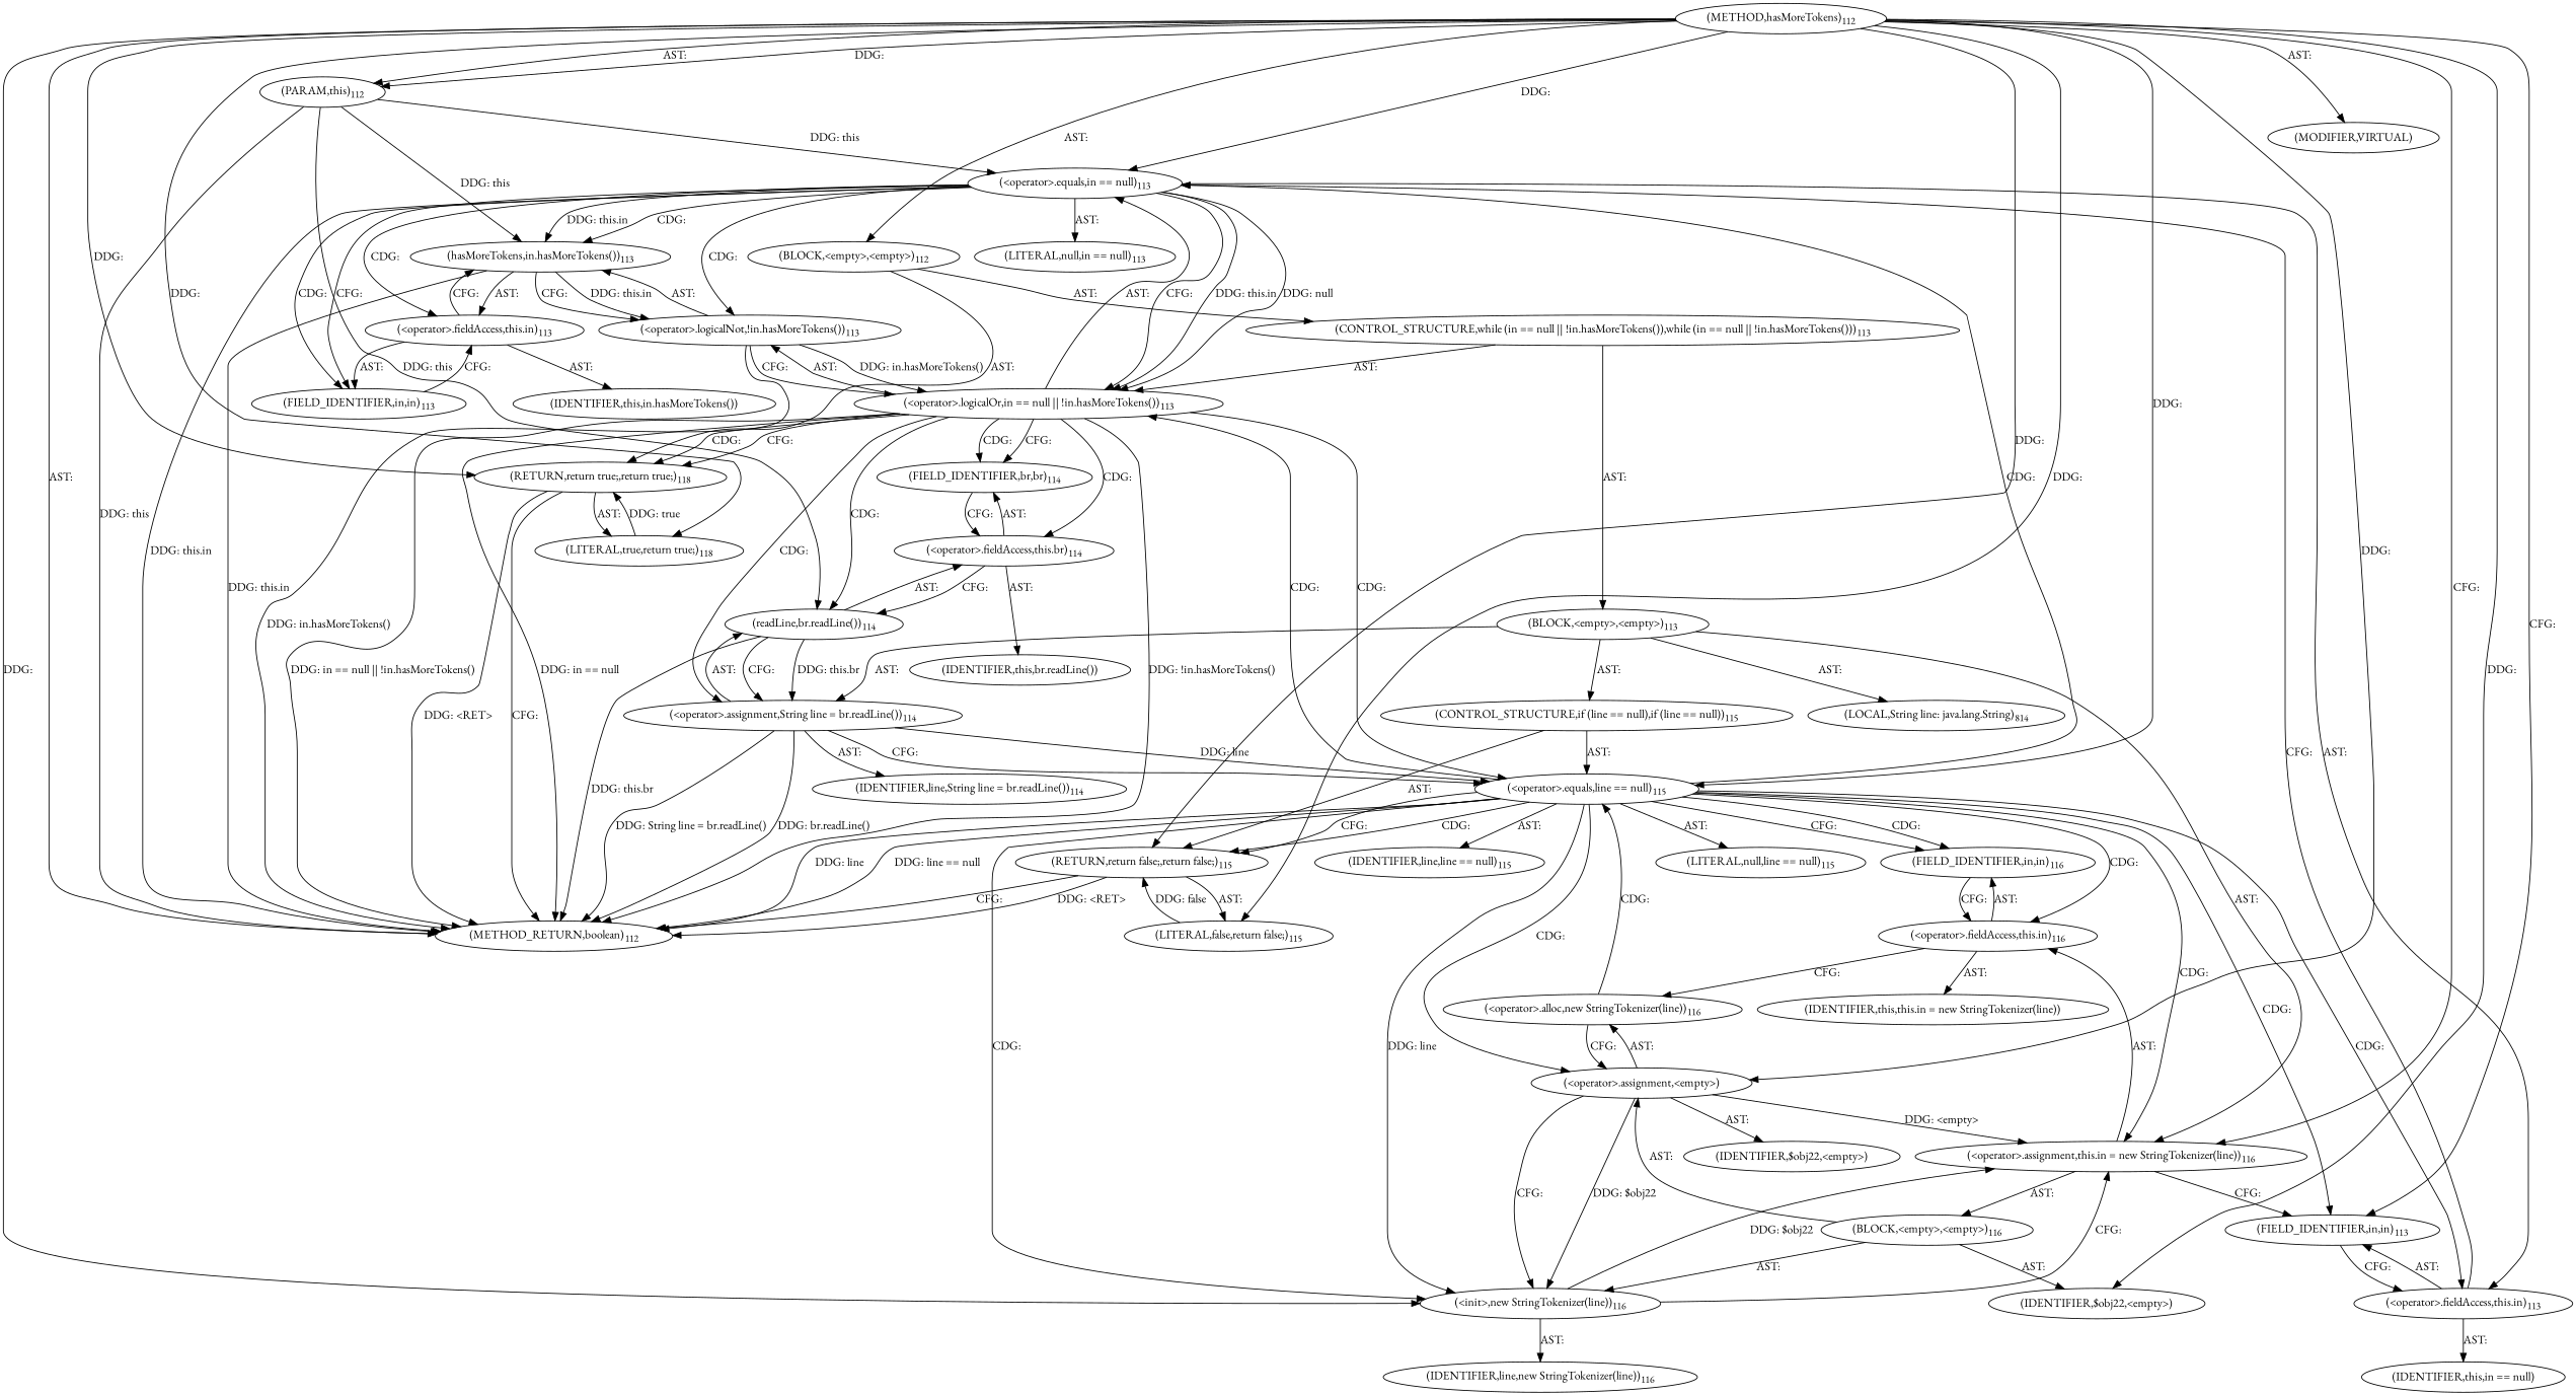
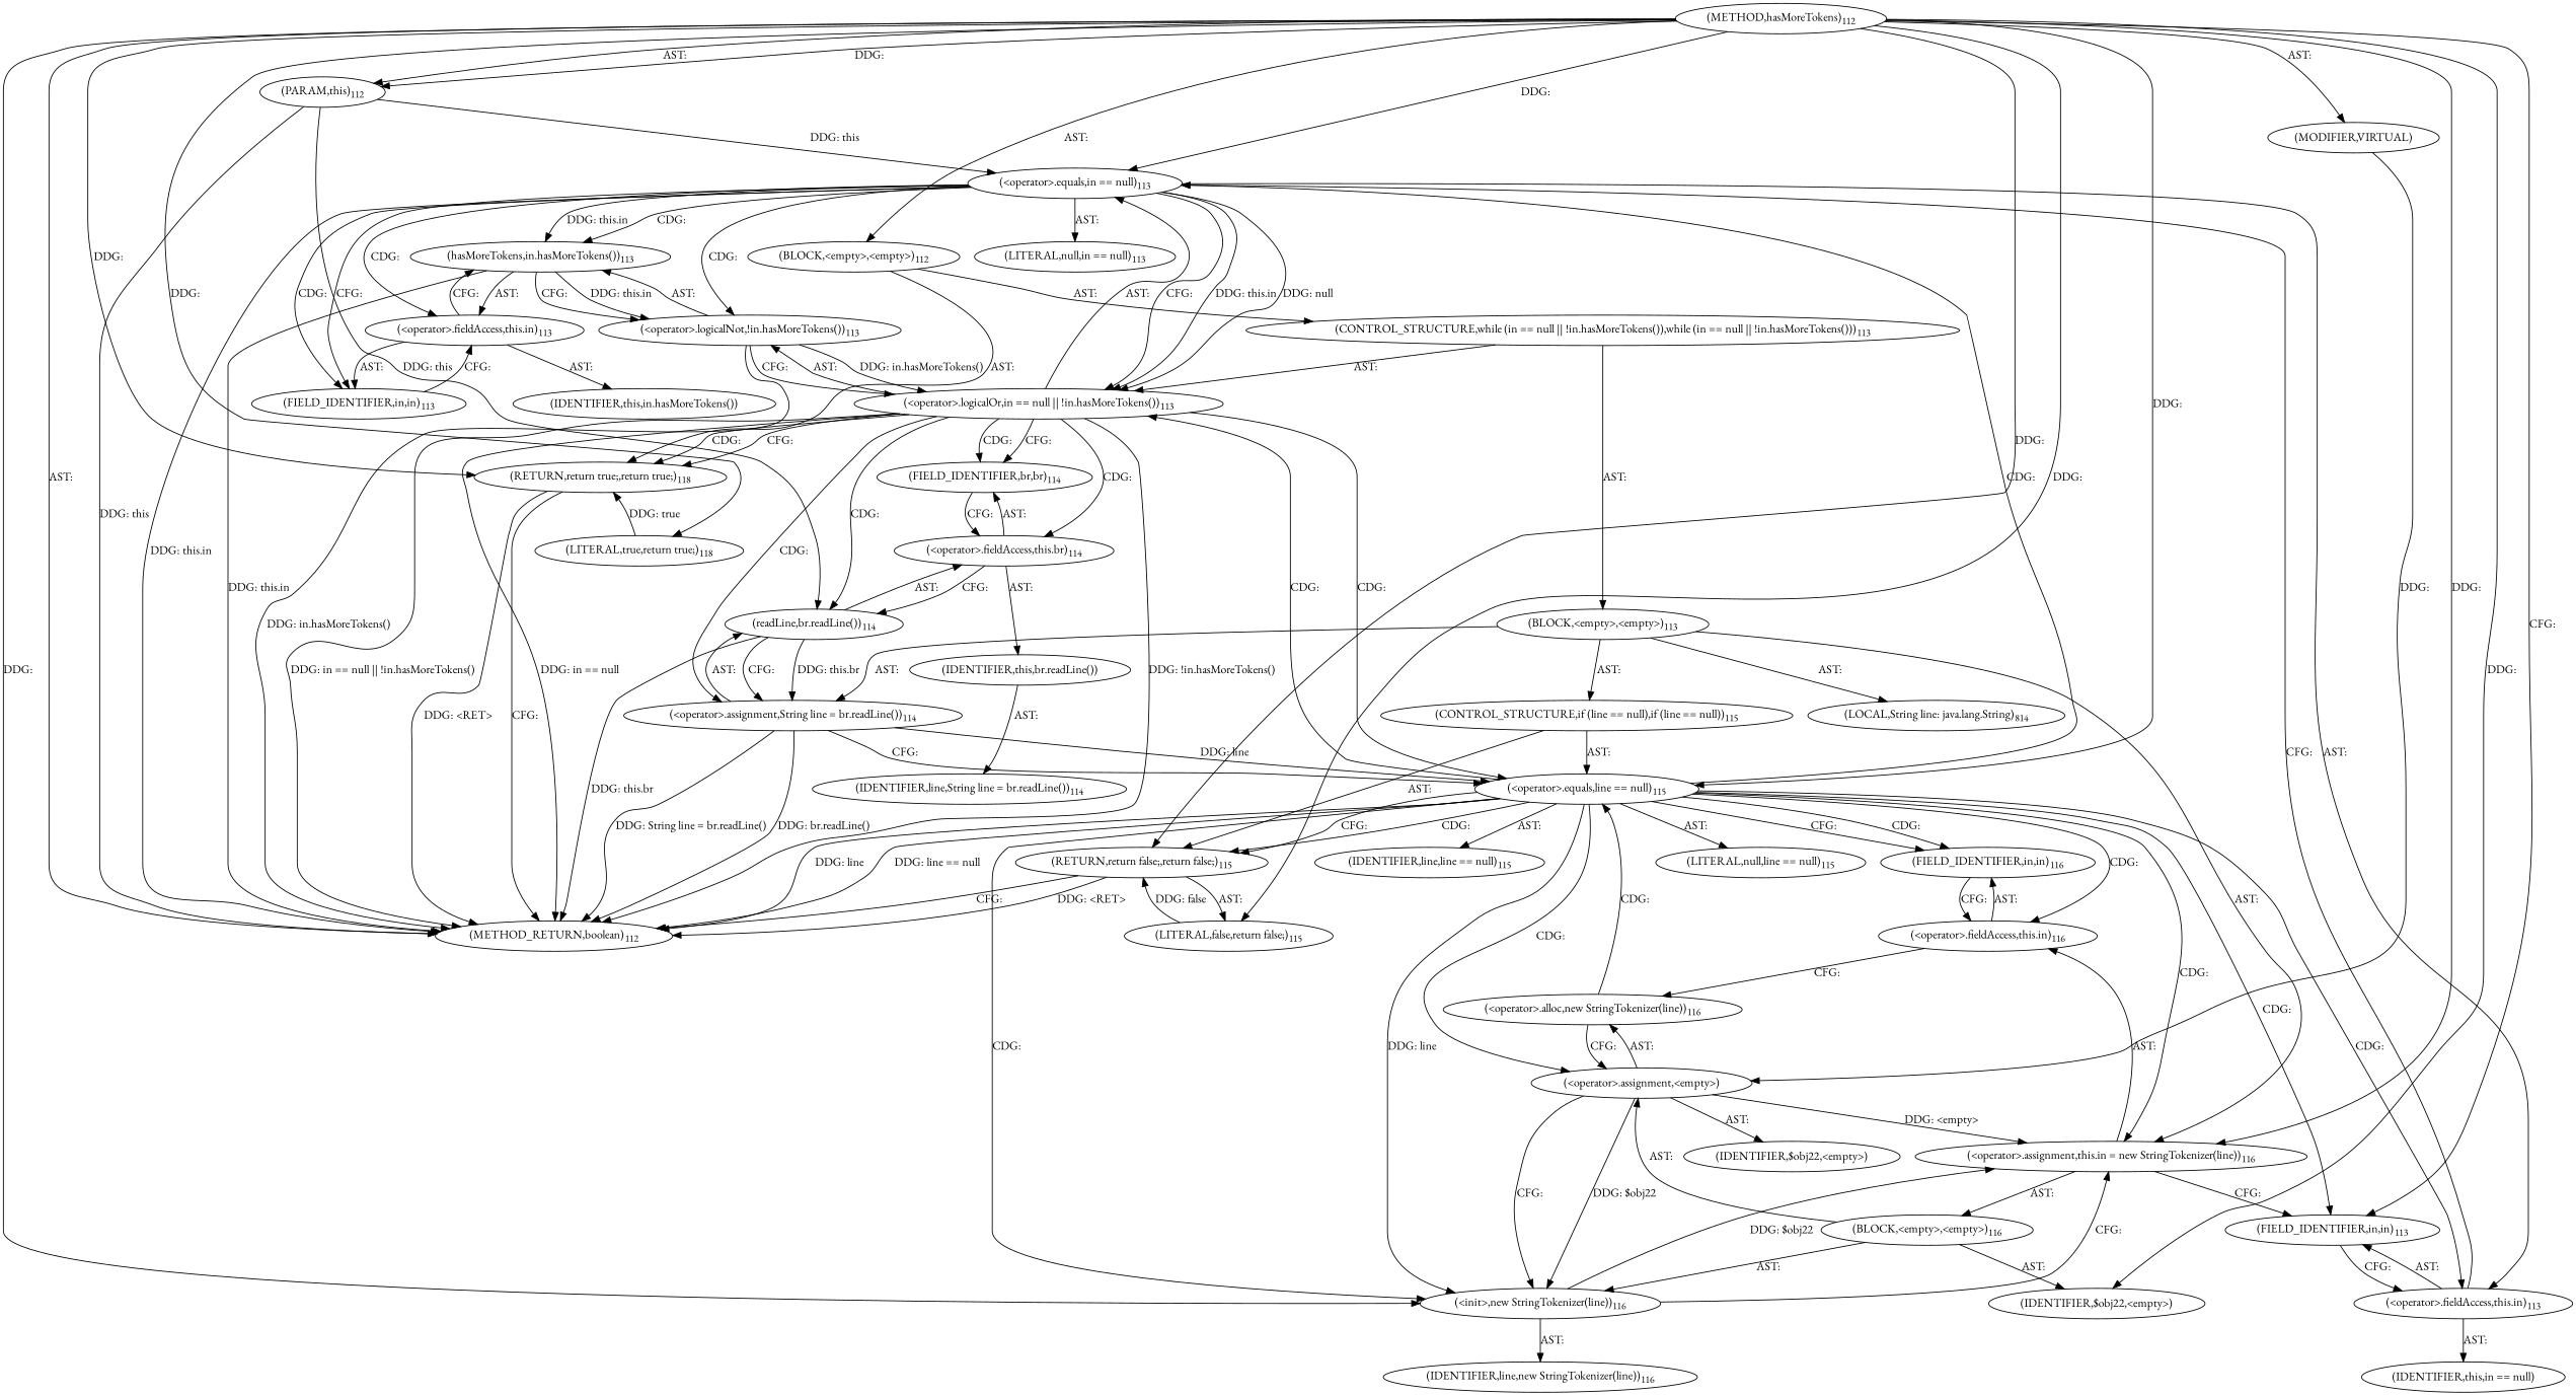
  digraph {
    fontname="EB Garamond"
    node [fontname="EB Garamond"]
    edge [fontname="EB Garamond"]
    n1 [label=<(METHOD,hasMoreTokens)<SUB>112</SUB>>]
    n2 [label=<(PARAM,this)<SUB>112</SUB>>]
    n3 [label=<(BLOCK,&lt;empty&gt;,&lt;empty&gt;)<SUB>112</SUB>>]
    n4 [label=<(&lt;operator&gt;.equals,in == null)<SUB>113</SUB>>]
    n5 [label=<(FIELD_IDENTIFIER,in,in)<SUB>113</SUB>>]
    n6 [label=<(&lt;operator&gt;.equals,line == null)<SUB>115</SUB>>]
    n7 [label=<(RETURN,return false;,return false;)<SUB>115</SUB>>]
    n8 [label=<(LITERAL,false,return false;)<SUB>115</SUB>>]
    n9 [label=<(&lt;operator&gt;.assignment,this.in = new StringTokenizer(line))<SUB>116</SUB>>]
    n10 [label=<(&lt;operator&gt;.assignment,&lt;empty&gt;)>]
    n11 [label=<(&lt;init&gt;,new StringTokenizer(line))<SUB>116</SUB>>]
    n12 [label=<(IDENTIFIER,$obj22,&lt;empty&gt;)>]
    n13 [label=<(RETURN,return true;,return true;)<SUB>118</SUB>>]
    n14 [label=<(LITERAL,true,return true;)<SUB>118</SUB>>]
    n15 [label=<(MODIFIER,VIRTUAL)>]
    n16 [label=<(METHOD_RETURN,boolean)<SUB>112</SUB>>]
    n17 [label=<(hasMoreTokens,in.hasMoreTokens())<SUB>113</SUB>>]
    n18 [label=<(readLine,br.readLine())<SUB>114</SUB>>]
    n19 [label=<(CONTROL_STRUCTURE,while (in == null || !in.hasMoreTokens()),while (in == null || !in.hasMoreTokens()))<SUB>113</SUB>>]
    n20 [label=<(&lt;operator&gt;.logicalOr,in == null || !in.hasMoreTokens())<SUB>113</SUB>>]
    n21 [label=<(&lt;operator&gt;.logicalNot,!in.hasMoreTokens())<SUB>113</SUB>>]
    n22 [label=<(&lt;operator&gt;.fieldAccess,this.in)<SUB>113</SUB>>]
    n23 [label=<(LITERAL,null,in == null)<SUB>113</SUB>>]
    n24 [label=<(&lt;operator&gt;.fieldAccess,this.in)<SUB>113</SUB>>]
    n25 [label=<(FIELD_IDENTIFIER,in,in)<SUB>113</SUB>>]
    n26 [label=<(IDENTIFIER,line,line == null)<SUB>115</SUB>>]
    n27 [label=<(LITERAL,null,line == null)<SUB>115</SUB>>]
    n28 [label=<(&lt;operator&gt;.fieldAccess,this.in)<SUB>116</SUB>>]
    n29 [label=<(FIELD_IDENTIFIER,in,in)<SUB>116</SUB>>]
    n30 [label=<(BLOCK,&lt;empty&gt;,&lt;empty&gt;)<SUB>116</SUB>>]
    n31 [label=<(&lt;operator&gt;.alloc,new StringTokenizer(line))<SUB>116</SUB>>]
    n32 [label=<(IDENTIFIER,$obj22,&lt;empty&gt;)>]
    n33 [label=<(IDENTIFIER,line,new StringTokenizer(line))<SUB>116</SUB>>]
    n34 [label=<(&lt;operator&gt;.assignment,String line = br.readLine())<SUB>114</SUB>>]
    n35 [label=<(&lt;operator&gt;.fieldAccess,this.br)<SUB>114</SUB>>]
    n36 [label=<(BLOCK,&lt;empty&gt;,&lt;empty&gt;)<SUB>113</SUB>>]
    n37 [label=<(FIELD_IDENTIFIER,br,br)<SUB>114</SUB>>]
    n38 [label=<(LOCAL,String line: java.lang.String)<SUB>814</SUB>>]
    n39 [label=<(CONTROL_STRUCTURE,if (line == null),if (line == null))<SUB>115</SUB>>]
    n40 [label=<(IDENTIFIER,line,String line = br.readLine())<SUB>114</SUB>>]
    n41 [label=<(IDENTIFIER,this,br.readLine())>]
    n42 [label=<(IDENTIFIER,this,in == null)>]
    n43 [label=<(IDENTIFIER,this,in.hasMoreTokens())>]
-   n44 [label=<(IDENTIFIER,this,this.in = new StringTokenizer(line))>]
    n1 -> n2 [label="AST: "]
    n1 -> n2 [label="DDG: "]
    n1 -> n3 [label="AST: "]
    n1 -> n4 [label="DDG: "]
    n1 -> n5 [label="CFG: "]
    n1 -> n6 [label="DDG: "]
    n1 -> n7 [label="DDG: "]
    n1 -> n8 [label="DDG: "]
-   n1 -> n9 [label="CFG: "]
-   n1 -> n10 [label="DDG: "]
+   n1 -> n9 [label="DDG: "]
+   n15 -> n10 [label="DDG: "]
    n1 -> n11 [label="DDG: "]
    n1 -> n12 [label="DDG: "]
    n1 -> n13 [label="DDG: "]
    n1 -> n14 [label="DDG: "]
    n1 -> n15 [label="AST: "]
    n1 -> n16 [label="AST: "]
    n2 -> n4 [label="DDG: this"]
    n2 -> n16 [label="DDG: this"]
-   n2 -> n17 [label="DDG: this"]
    n2 -> n18 [label="DDG: this"]
    n3 -> n13 [label="AST: "]
    n3 -> n19 [label="AST: "]
    n4 -> n16 [label="DDG: this.in"]
    n4 -> n17 [label="DDG: this.in"]
    n4 -> n17 [label="CDG: "]
    n4 -> n20 [label="CFG: "]
    n4 -> n20 [label="DDG: this.in"]
    n4 -> n20 [label="DDG: null"]
    n4 -> n21 [label="CDG: "]
    n4 -> n22 [label="AST: "]
    n4 -> n23 [label="AST: "]
    n4 -> n24 [label="CDG: "]
    n4 -> n25 [label="CFG: "]
    n4 -> n25 [label="CDG: "]
    n5 -> n22 [label="CFG: "]
    n6 -> n4 [label="CDG: "]
    n6 -> n5 [label="CDG: "]
    n6 -> n7 [label="CFG: "]
    n6 -> n7 [label="CDG: "]
    n6 -> n9 [label="CDG: "]
    n6 -> n10 [label="CDG: "]
    n6 -> n11 [label="DDG: line"]
    n6 -> n11 [label="CDG: "]
    n6 -> n16 [label="DDG: line"]
    n6 -> n16 [label="DDG: line == null"]
    n6 -> n20 [label="CDG: "]
    n6 -> n22 [label="CDG: "]
    n6 -> n26 [label="AST: "]
    n6 -> n27 [label="AST: "]
    n6 -> n28 [label="CDG: "]
    n6 -> n29 [label="CFG: "]
    n6 -> n29 [label="CDG: "]
    n7 -> n8 [label="AST: "]
    n7 -> n16 [label="CFG: "]
    n7 -> n16 [label="DDG: &lt;RET&gt;"]
    n8 -> n7 [label="DDG: false"]
    n9 -> n5 [label="CFG: "]
    n9 -> n28 [label="AST: "]
    n9 -> n30 [label="AST: "]
    n10 -> n9 [label="DDG: &lt;empty&gt;"]
    n10 -> n11 [label="CFG: "]
    n10 -> n11 [label="DDG: $obj22"]
    n10 -> n31 [label="AST: "]
    n10 -> n32 [label="AST: "]
    n11 -> n9 [label="CFG: "]
    n11 -> n9 [label="DDG: $obj22"]
    n11 -> n33 [label="AST: "]
-   n13 -> n14 [label="AST: "]
    n13 -> n16 [label="CFG: "]
    n13 -> n16 [label="DDG: &lt;RET&gt;"]
    n14 -> n13 [label="DDG: true"]
    n17 -> n16 [label="DDG: this.in"]
    n17 -> n21 [label="CFG: "]
    n17 -> n21 [label="DDG: this.in"]
    n17 -> n24 [label="AST: "]
    n18 -> n16 [label="DDG: this.br"]
    n18 -> n34 [label="CFG: "]
    n18 -> n34 [label="DDG: this.br"]
    n18 -> n35 [label="AST: "]
    n19 -> n20 [label="AST: "]
    n19 -> n36 [label="AST: "]
    n20 -> n4 [label="AST: "]
    n20 -> n6 [label="CDG: "]
    n20 -> n13 [label="CFG: "]
    n20 -> n13 [label="CDG: "]
    n20 -> n16 [label="DDG: in == null"]
    n20 -> n16 [label="DDG: !in.hasMoreTokens()"]
    n20 -> n16 [label="DDG: in == null || !in.hasMoreTokens()"]
    n20 -> n18 [label="CDG: "]
    n20 -> n21 [label="AST: "]
    n20 -> n34 [label="CDG: "]
    n20 -> n35 [label="CDG: "]
    n20 -> n37 [label="CFG: "]
    n20 -> n37 [label="CDG: "]
    n21 -> n16 [label="DDG: in.hasMoreTokens()"]
    n21 -> n17 [label="AST: "]
    n21 -> n20 [label="CFG: "]
    n21 -> n20 [label="DDG: in.hasMoreTokens()"]
    n22 -> n4 [label="CFG: "]
    n22 -> n5 [label="AST: "]
    n22 -> n42 [label="AST: "]
    n24 -> n17 [label="CFG: "]
    n24 -> n25 [label="AST: "]
    n24 -> n43 [label="AST: "]
    n25 -> n24 [label="CFG: "]
    n28 -> n29 [label="AST: "]
    n28 -> n31 [label="CFG: "]
-   n28 -> n44 [label="AST: "]
    n29 -> n28 [label="CFG: "]
    n30 -> n10 [label="AST: "]
    n30 -> n11 [label="AST: "]
    n30 -> n12 [label="AST: "]
    n31 -> n6 [label="CDG: "]
    n31 -> n10 [label="CFG: "]
    n34 -> n6 [label="CFG: "]
    n34 -> n6 [label="DDG: line"]
    n34 -> n16 [label="DDG: br.readLine()"]
    n34 -> n16 [label="DDG: String line = br.readLine()"]
    n34 -> n18 [label="AST: "]
-   n34 -> n40 [label="AST: "]
+   n41 -> n40 [label="AST: "]
    n35 -> n18 [label="CFG: "]
    n35 -> n37 [label="AST: "]
    n35 -> n41 [label="AST: "]
    n36 -> n9 [label="AST: "]
    n36 -> n34 [label="AST: "]
    n36 -> n38 [label="AST: "]
    n36 -> n39 [label="AST: "]
    n37 -> n35 [label="CFG: "]
    n39 -> n6 [label="AST: "]
    n39 -> n7 [label="AST: "]
  }
